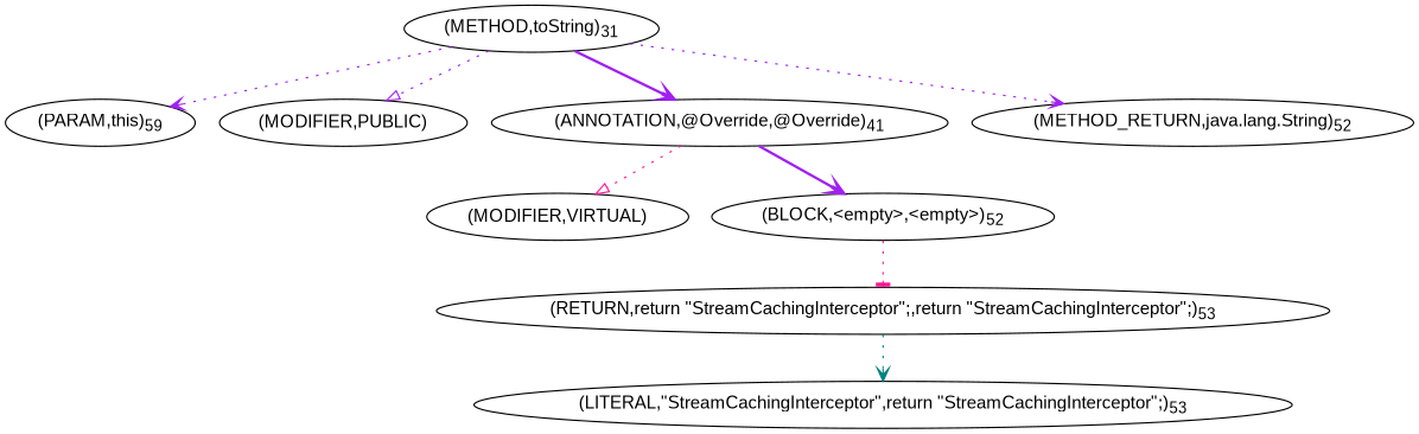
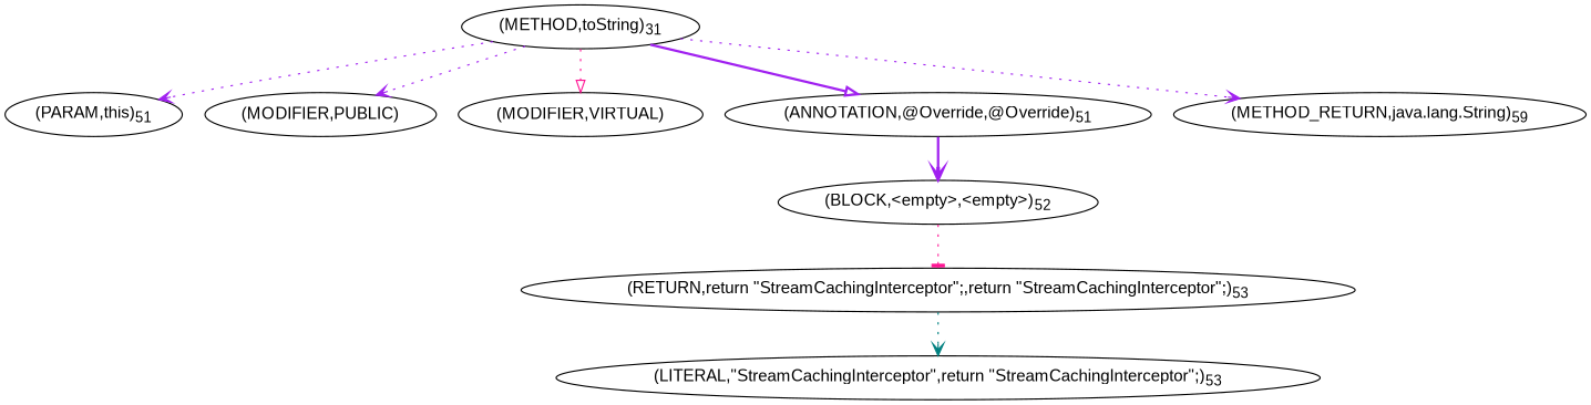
  digraph {
    fontname="Liberation Sans"
    node [fontname="Liberation Sans"]
    edge [arrowhead=vee color=purple fontname="Liberation Sans" style=dotted]
    n1 [label=<(METHOD,toString)<SUB>31</SUB>>]
-   n2 [label=<(PARAM,this)<SUB>59</SUB>>]
+   n2 [label=<(PARAM,this)<SUB>51</SUB>>]
    n3 [label=<(MODIFIER,PUBLIC)>]
    n4 [label=<(MODIFIER,VIRTUAL)>]
-   n5 [label=<(ANNOTATION,@Override,@Override)<SUB>41</SUB>>]
-   n6 [label=<(METHOD_RETURN,java.lang.String)<SUB>52</SUB>>]
+   n5 [label=<(ANNOTATION,@Override,@Override)<SUB>51</SUB>>]
+   n6 [label=<(METHOD_RETURN,java.lang.String)<SUB>59</SUB>>]
    n7 [label=<(BLOCK,&lt;empty&gt;,&lt;empty&gt;)<SUB>52</SUB>>]
    n8 [label=<(RETURN,return &quot;StreamCachingInterceptor&quot;;,return &quot;StreamCachingInterceptor&quot;;)<SUB>53</SUB>>]
    n9 [label=<(LITERAL,&quot;StreamCachingInterceptor&quot;,return &quot;StreamCachingInterceptor&quot;;)<SUB>53</SUB>>]
    n1 -> n2
-   n1 -> n3 [arrowhead=onormal]
-   n5 -> n4 [arrowhead=onormal color=deeppink]
-   n1 -> n5 [style=bold]
+   n1 -> n3
+   n1 -> n4 [arrowhead=onormal color=deeppink]
+   n1 -> n5 [arrowhead=onormal style=bold]
    n1 -> n6
    n5 -> n7 [style=bold]
    n7 -> n8 [arrowhead=tee color=deeppink]
    n8 -> n9 [color=teal]
  }
